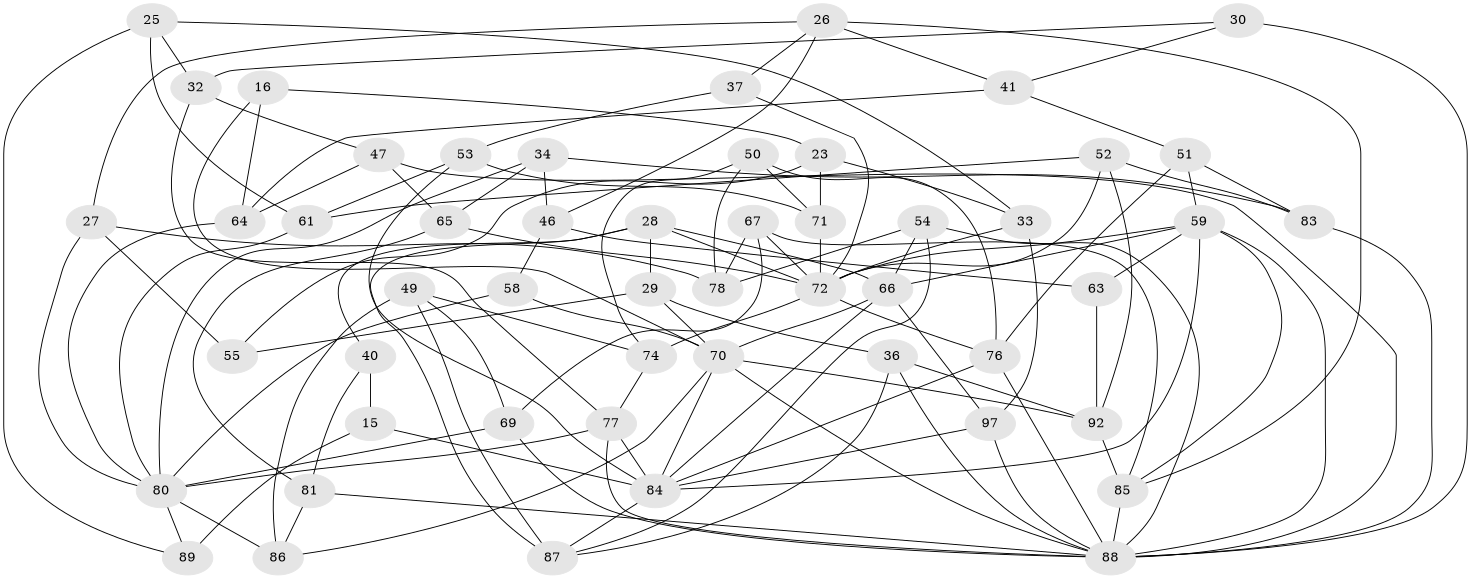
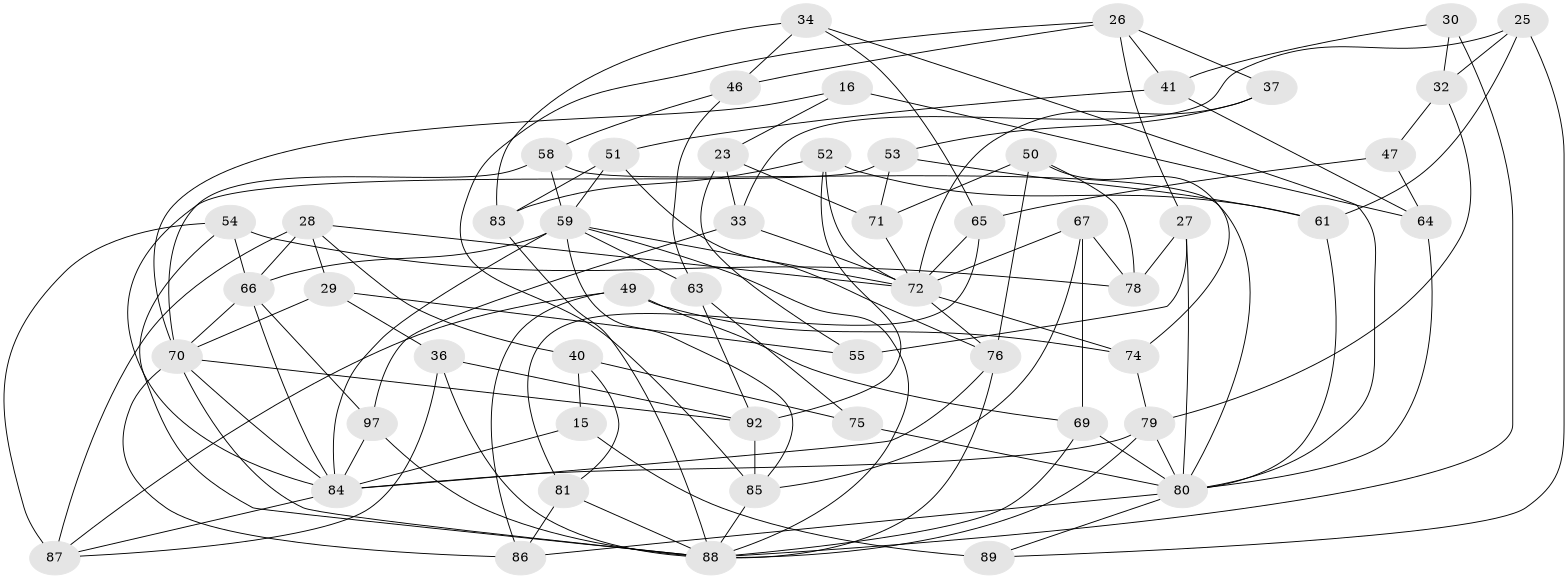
  graph {
    node [color=gray90 style=filled]
    16
    23
    64 [super="+8"]
    70 [super="+3+9+57"]
    33
    55
    71
    80 [super="+7+44+14"]
    88 [super="+6+24+21+62"]
    n10 [label=92 super="+22"]
    84 [super="+17+73+56"]
    86
    72 [super="+5+12+13+20"]
    n14 [label=97 super="+35"]
    25
    32
    61
    89
    47 [super="+42"]
-   79 [super="+60" label=77]
+   79 [super="+60"]
    26
    27
    37
    46
    85 [super="+43"]
    41
    78
    53
    58
    63
    28 [super="+15"]
    29
    40
    66 [super="+10+31"]
    87 [super="+18"]
    36
    n37 [label=15 super="+39"]
+   75
    81
    74
    76 [super="+68"]
    30
    51
    65
    34
    83
    59 [super="+48+11"]
    49
    69
    50
    52
    54
    67
    16 -- 23
    16 -- 64 [weight=2]
    16 -- 70
    23 -- 33
    23 -- 55
    23 -- 71
    64 -- 80
    70 -- 88 [weight=2]
    70 -- n10
    70 -- 84
    70 -- 86
    33 -- 72
    33 -- n14
    71 -- 72
    80 -- 86
    80 -- 89
    n10 -- 85 [weight=2]
    84 -- 87
    72 -- 74
    72 -- 76 [weight=2]
    n14 -- 88 [weight=2]
    n14 -- 84
    25 -- 33
    25 -- 32
    25 -- 61
    25 -- 89
    32 -- 47
    32 -- 79
    61 -- 80
    47 -- 64 [weight=2]
-   47 -- 88 [weight=2]
    47 -- 65
    79 -- 80
    79 -- 88
    79 -- 84 [weight=2]
    26 -- 27
    26 -- 37
    26 -- 46
    26 -- 85
    26 -- 41
    27 -- 55
    27 -- 80
    27 -- 78
    37 -- 72
    37 -- 53
    46 -- 58
    46 -- 63
    85 -- 88
    41 -- 64
    41 -- 51
    53 -- 71
    53 -- 84
    53 -- 61
    58 -- 70
    58 -- 80
+   58 -- 59
    63 -- n10
+   63 -- 75
    28 -- 72
    28 -- 29
    28 -- 40
    28 -- 66
    28 -- 87 [weight=2]
    29 -- 70
    29 -- 55
    29 -- 36
    40 -- n37
+   40 -- 75
    40 -- 81
    66 -- 70 [weight=2]
    66 -- 84
    66 -- n14 [weight=2]
    36 -- 88
    36 -- n10
    36 -- 87
    n37 -- 84 [weight=3]
    n37 -- 89 [weight=2]
+   75 -- 80
    81 -- 88
    81 -- 86
    74 -- 79
    76 -- 88
    76 -- 84
    30 -- 88 [weight=2]
    30 -- 32
    30 -- 41
    51 -- 76
    51 -- 83
    51 -- 59
    65 -- 72
    65 -- 81
    34 -- 80
    34 -- 46
    34 -- 65
    34 -- 83
    83 -- 88
    59 -- 88 [weight=2]
    59 -- 84
    59 -- 72 [weight=2]
    59 -- 85
    59 -- 63
    59 -- 66
    49 -- 86
    49 -- 87
    49 -- 74
    49 -- 69
    69 -- 80
    69 -- 88
    50 -- 71
    50 -- 78
    50 -- 74
    50 -- 76
    52 -- n10
    52 -- 72
    52 -- 61
    52 -- 83
    54 -- 88
    54 -- 78
    54 -- 66
    54 -- 87
    67 -- 72
    67 -- 85
    67 -- 78
    67 -- 69
  }
